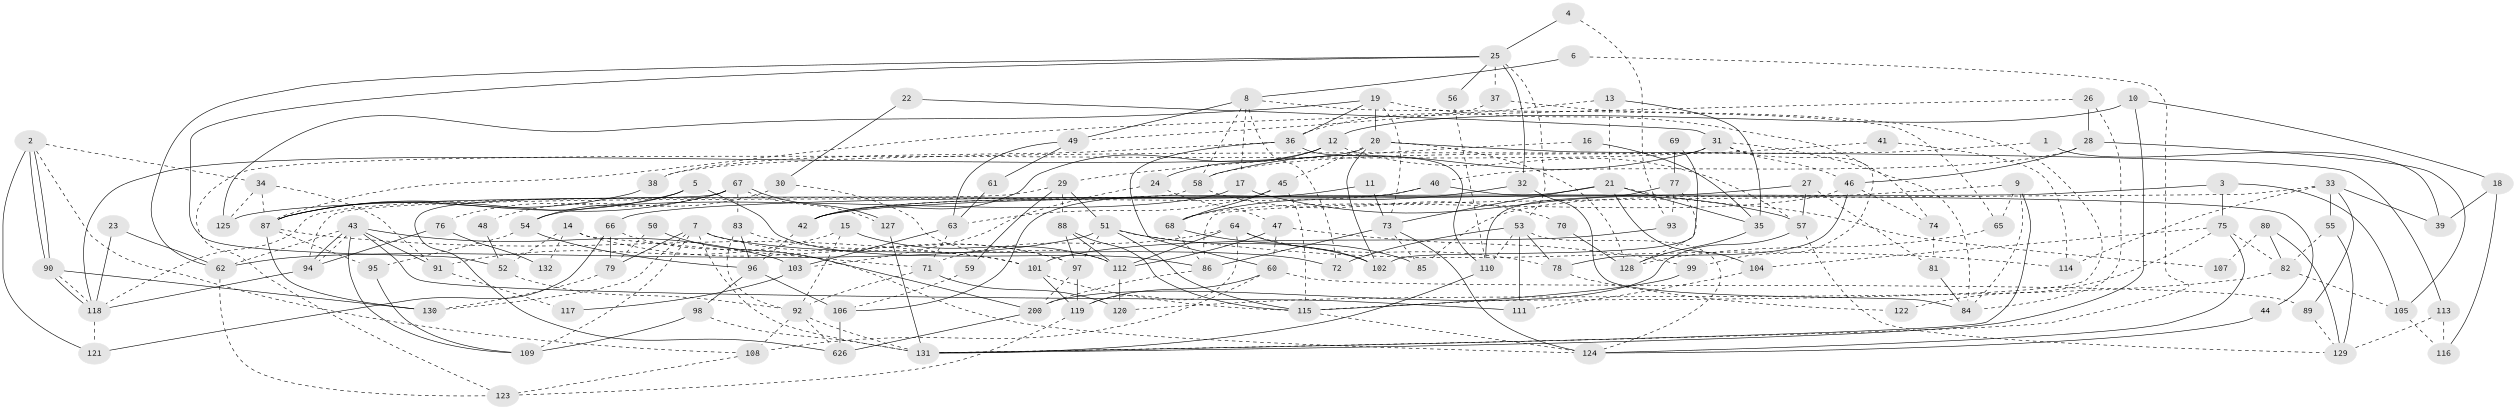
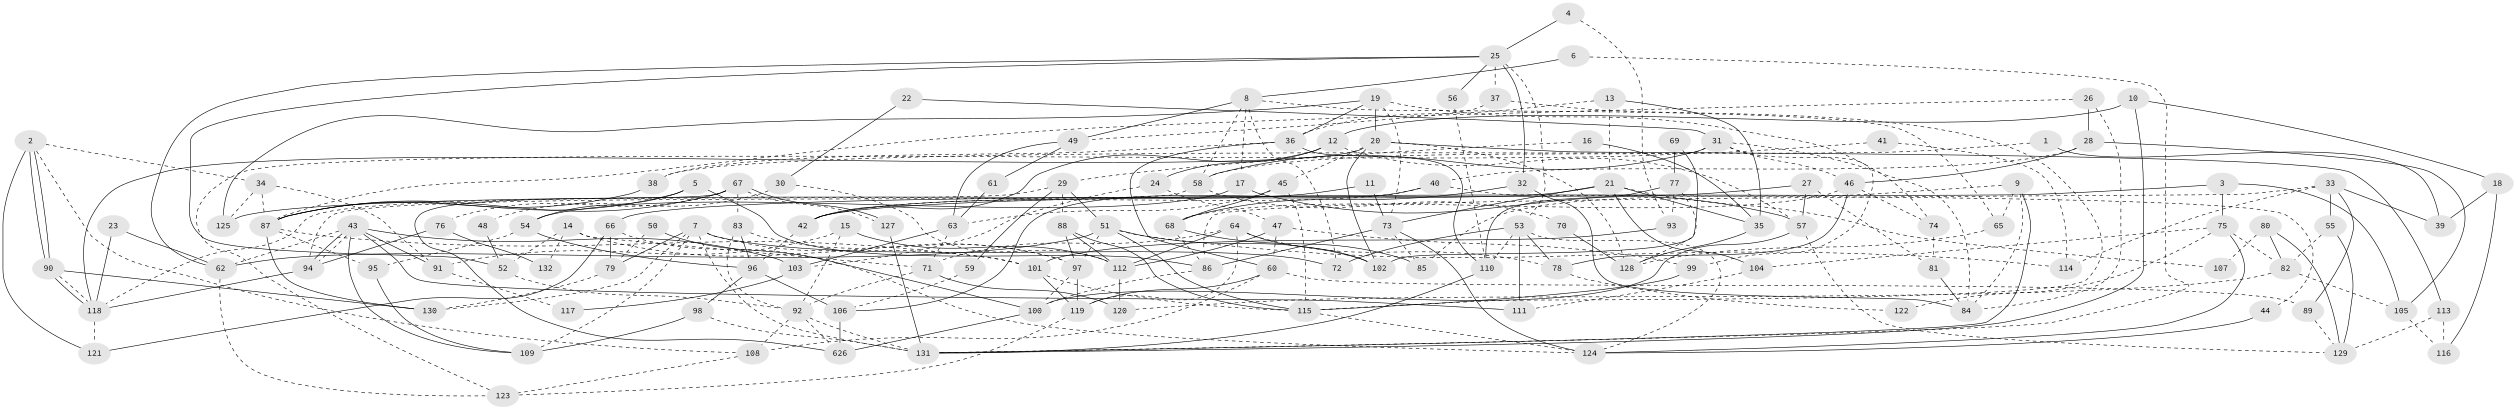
  graph {
    fontname="Source Code Pro"
    node [color=gray90 fontname="Source Code Pro" style=filled]
    edge [fontname="Source Code Pro" style=solid]
    1
    38
    39
    87
    2
    34
    90
    108
    121
    91
    125
    130
    118
    123
    3
    42
    75
    105
    96
    104
    124
    82
    122
    116
    4
    25
    93
    52
    62
    32
    37
    53
    56
    101
    5
    54
    86
    95
-   100 [label=200]
+   100
    6
    8
    131
    72
    17
    49
    58
    65
    7
    79
    97
    109
    119
    57
    63
    61
    94
    70
    128
    9
    84
    85
    10
    12
    18
    24
    11
    73
    47
    103
    129
    13
    21
    35
    36
    107
    60
    110
    14
    71
    132
    92
    120
    115
    15
    112
    117
    n87 [label=626]
    16
    29
    51
    59
    88
    19
    20
    74
    45
    102
    113
    81
    68
    111
    22
    30
    31
    48
    46
    99
    23
    78
    26
    28
    40
    27
    66
    44
    106
    114
    33
    55
    89
    41
    98
    43
    50
    64
    67
    76
    83
    127
    69
    77
    80
    1 -- 38 [style=dashed]
    1 -- 39
    38 -- 87
    87 -- 130
    87 -- 101 [style=dashed]
    87 -- 95 [style=dashed]
    2 -- 34 [style=dashed]
    2 -- 90
    2 -- 90
    2 -- 108 [style=dashed]
    2 -- 121
    34 -- 87 [style=dashed]
    34 -- 91 [style=dashed]
    34 -- 125 [style=dashed]
    90 -- 130
    90 -- 118
    90 -- 118 [style=dashed]
    108 -- 123 [style=dashed]
    91 -- 117 [style=dashed]
    118 -- 121 [style=dashed]
    3 -- 42
    3 -- 75
    3 -- 105
    42 -- 96 [style=dashed]
    75 -- 104 [style=dashed]
    75 -- 124
    75 -- 82 [style=dashed]
    75 -- 122 [style=dashed]
    105 -- 116 [style=dashed]
    96 -- 106
    96 -- 98
    104 -- 111 [style=dashed]
    82 -- 105 [style=dashed]
    82 -- 120 [style=dashed]
    4 -- 25
    4 -- 93 [style=dashed]
    25 -- 52
    25 -- 62
    25 -- 32
    25 -- 37 [style=dashed]
    25 -- 53 [style=dashed]
    25 -- 56
    93 -- 101
    52 -- 92 [style=dashed]
    62 -- 123 [style=dashed]
    32 -- 84
    32 -- 68
    37 -- 49 [style=dashed]
    37 -- 115 [style=dashed]
    53 -- 124 [style=dashed]
    53 -- 72
    53 -- 110 [style=dashed]
    53 -- 111
    53 -- 78
    56 -- 110 [style=dashed]
    101 -- 119
    101 -- 115 [style=dashed]
    5 -- 87
    5 -- 54
    5 -- 86
    54 -- 96
    54 -- 95 [style=dashed]
    86 -- 100 [style=dashed]
    95 -- 109
    100 -- n87
    6 -- 8
    6 -- 131 [style=dashed]
    8 -- 72 [style=dashed]
    8 -- 17 [style=dashed]
    8 -- 49
    8 -- 58 [style=dashed]
    8 -- 65 [style=dashed]
    17 -- 54
    17 -- 57
    49 -- 63
    49 -- 61
    58 -- 94 [style=dashed]
    58 -- 70 [style=dashed]
    65 -- 128 [style=dashed]
    7 -- 130 [style=dashed]
    7 -- 131 [style=dashed]
    7 -- 72
    7 -- 79
    7 -- 97 [style=dashed]
    7 -- 109 [style=dashed]
    79 -- 130 [style=dashed]
    97 -- 100 [style=dashed]
    97 -- 119
    119 -- 123 [style=dashed]
    57 -- 100
    57 -- 129 [style=dashed]
    63 -- 103
    63 -- 71 [style=dashed]
    61 -- 63
    94 -- 118
    70 -- 128
    9 -- 131
    9 -- 65 [style=dashed]
    9 -- 84 [style=dashed]
    9 -- 85 [style=dashed]
    10 -- 131
    10 -- 12
    10 -- 18
    12 -- 42
    12 -- 57 [style=dashed]
    12 -- 24
    18 -- 39
    18 -- 116
    24 -- 47 [style=dashed]
    24 -- 103 [style=dashed]
    11 -- 42
    11 -- 73
    73 -- 124
    73 -- 86
    73 -- 85 [style=dashed]
    47 -- 60 [style=dashed]
    47 -- 112
    47 -- 99 [style=dashed]
    103 -- 117
    13 -- 21 [style=dashed]
    13 -- 35
    13 -- 36 [style=dashed]
    21 -- 125
    21 -- 104
    21 -- 73
    21 -- 35
    21 -- 107 [style=dashed]
    35 -- 128
    36 -- 38 [style=dashed]
    36 -- 60
    36 -- 110
    60 -- 108 [style=dashed]
    60 -- 119
    60 -- 89 [style=dashed]
    110 -- 131
    14 -- 52 [style=dashed]
    14 -- 101 [style=dashed]
    14 -- 71 [style=dashed]
    14 -- 132 [style=dashed]
    71 -- 92 [style=dashed]
    71 -- 120
    92 -- 108 [style=dashed]
    92 -- 131 [style=dashed]
    92 -- n87 [style=dashed]
    115 -- 124 [style=dashed]
    15 -- 91 [style=dashed]
    15 -- 92 [style=dashed]
    15 -- 112
    112 -- 120
    16 -- 35
    16 -- 29 [style=dashed]
    29 -- 118 [style=dashed]
    29 -- 51
    29 -- 59
    29 -- 88 [style=dashed]
    51 -- 62
    51 -- 97 [style=dashed]
    51 -- 115
    51 -- 102
    51 -- 114 [style=dashed]
    59 -- 106 [style=dashed]
    88 -- 97
    88 -- 115
    88 -- 112
    19 -- 125
    19 -- 73 [style=dashed]
    19 -- 36
    19 -- 20
    19 -- 74 [style=dashed]
    20 -- 118
    20 -- 128 [style=dashed]
    20 -- 45 [style=dashed]
    20 -- 102
    20 -- 113
    74 -- 81 [style=dashed]
    45 -- 63 [style=dashed]
    45 -- 115 [style=dashed]
    45 -- 68
    113 -- 116 [style=dashed]
    113 -- 129 [style=dashed]
    81 -- 84
    68 -- 86 [style=dashed]
    68 -- 85
    22 -- 30
    22 -- 31
    30 -- 112 [style=dashed]
    30 -- 48 [style=dashed]
    31 -- 123 [style=dashed]
    31 -- 58
    31 -- 84 [style=dashed]
    31 -- 46 [style=dashed]
    31 -- 99 [style=dashed]
    48 -- 52
    46 -- 74 [style=dashed]
    46 -- 68 [style=dashed]
    46 -- 78
    99 -- 115
    23 -- 118
    23 -- 62
    78 -- 122 [style=dashed]
    26 -- 87 [style=dashed]
    26 -- 84 [style=dashed]
    26 -- 28
    28 -- 105
    28 -- 46
    28 -- 40 [style=dashed]
    40 -- 42 [style=dashed]
-   40 -- 44
+   40 -- 44 [style=dashed]
    40 -- 106
    27 -- 57
    27 -- 81 [style=dashed]
    27 -- 66
    66 -- 121
    66 -- 124 [style=dashed]
    66 -- 79
    44 -- 124
    106 -- n87
    33 -- 39
    33 -- 86 [style=dashed]
    33 -- 114 [style=dashed]
    33 -- 55
    33 -- 89
    55 -- 82 [style=dashed]
    55 -- 129
    89 -- 129 [style=dashed]
    41 -- 58 [style=dashed]
    41 -- 114 [style=dashed]
    98 -- 131 [style=dashed]
    98 -- 109
    43 -- 91
    43 -- 62 [style=dashed]
    43 -- 109
    43 -- 94
    43 -- 94 [style=dashed]
    43 -- 103
    43 -- 111
    50 -- 100
    50 -- 79 [style=dashed]
    64 -- 119 [style=dashed]
    64 -- 71 [style=dashed]
    64 -- 112
    64 -- 102
    64 -- 78 [style=dashed]
    67 -- 87
    67 -- n87
    67 -- 76 [style=dashed]
    67 -- 83 [style=dashed]
    67 -- 127 [style=dashed]
    67 -- 127
    76 -- 94
    76 -- 132
    83 -- 96
    83 -- 97 [style=dashed]
    83 -- 92 [style=dashed]
    127 -- 131
    69 -- 102
    69 -- 77
    77 -- 93 [style=dashed]
    77 -- 128 [style=dashed]
    77 -- 110
    80 -- 82
    80 -- 129
    80 -- 107 [style=dashed]
  }
